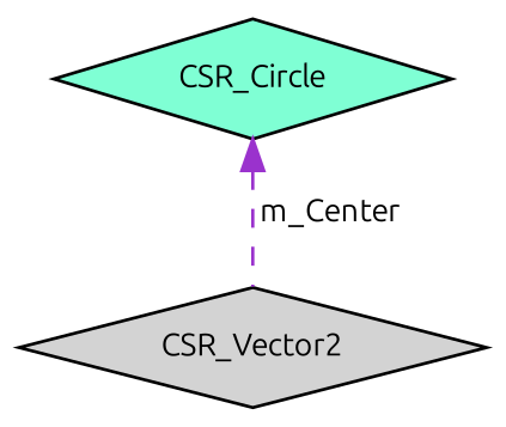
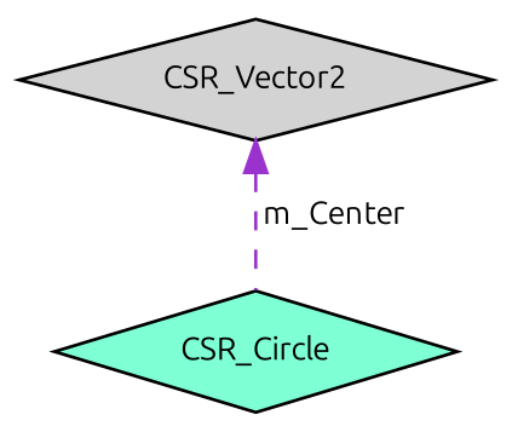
  digraph {
    fontname=Ubuntu
    node [color=black fontname=Ubuntu fontsize=10 shape=diamond style=filled]
    n1 [fillcolor=aquamarine fontcolor=black height=0.2 label=CSR_Circle width=0.4]
    n2 [fillcolor=lightgrey height=0.2 label=CSR_Vector2 width=0.4]
-   n1 -> n2 [color=darkorchid3 dir=back fontname=Ubuntu fontsize=10 label=" m_Center" labelfontname=Helvetica labelfontsize=10 style=dashed]
+   n2 -> n1 [color=darkorchid3 dir=back fontname=Ubuntu fontsize=10 label=" m_Center" labelfontname=Helvetica labelfontsize=10 style=dashed]
  }
